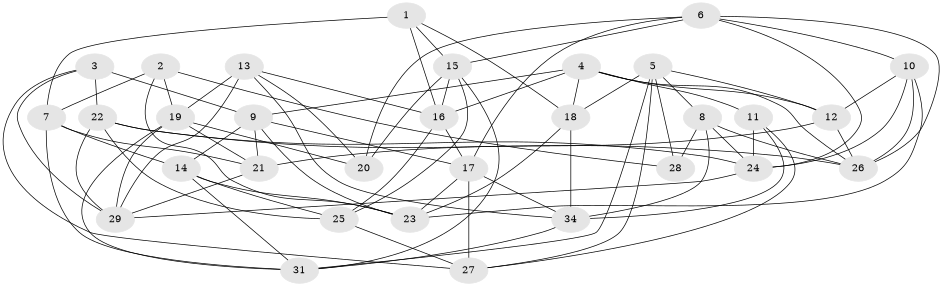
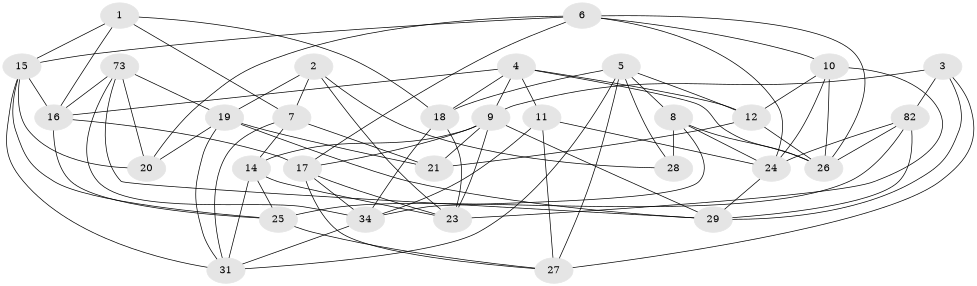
  graph {
    node [color=gray90 style=filled]
    edge [weight=1.0]
    1
    7
    15
    16
    18
    31
    14
    21
    20
    25
    17
    23
    n13 [label=34]
    2
    19
    28
    29
    3
    9
-   22
+   22 [label=82]
    27
    26
    24
    4
    11
    12
    5
    8
    6
    10
-   13
+   13 [label=73]
    1 -- 7
    1 -- 15
    1 -- 16
    1 -- 18
    7 -- 31
    7 -- 14
    7 -- 21 [weight=2.0]
    15 -- 16
    15 -- 31
    15 -- 20
    15 -- 25
    16 -- 25
    16 -- 17
    18 -- 23
    18 -- n13
    14 -- 31
    14 -- 25 [weight=2.0]
    14 -- 23
-   21 -- 29
+   9 -- 29
    25 -- 27
    17 -- 23
    17 -- n13
    17 -- 27
    n13 -- 31
    2 -- 7
    2 -- 23
    2 -- 19
    2 -- 28
    19 -- 31
    19 -- 21
    19 -- 20
    19 -- 29
    3 -- 29
    3 -- 9
    3 -- 22
    3 -- 27
    9 -- 14
    9 -- 21
    9 -- 17
    9 -- 23
    22 -- 25
    22 -- 29
    22 -- 26
    22 -- 24
    24 -- 29
    4 -- 16
    4 -- 18
    4 -- 9
    4 -- 26
    4 -- 11
    4 -- 12
    11 -- n13
    11 -- 27
    11 -- 24
    12 -- 21
    12 -- 26
    5 -- 18
    5 -- 31
    5 -- 28
    5 -- 27
    5 -- 12
    5 -- 8
    8 -- n13
    8 -- 28 [weight=2.0]
    8 -- 26
    8 -- 24
    6 -- 15
    6 -- 20
    6 -- 17
    6 -- 26
    6 -- 24
    6 -- 10
    10 -- 23
    10 -- 26
    10 -- 24
    10 -- 12 [weight=2.0]
    13 -- 16
    13 -- 20
    13 -- n13
    13 -- 19 [weight=2.0]
    13 -- 29
  }
